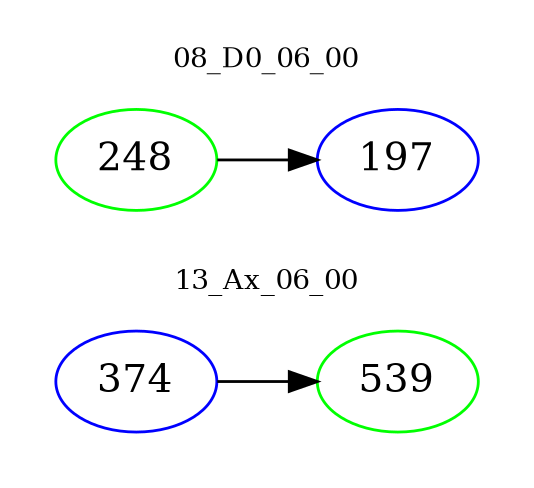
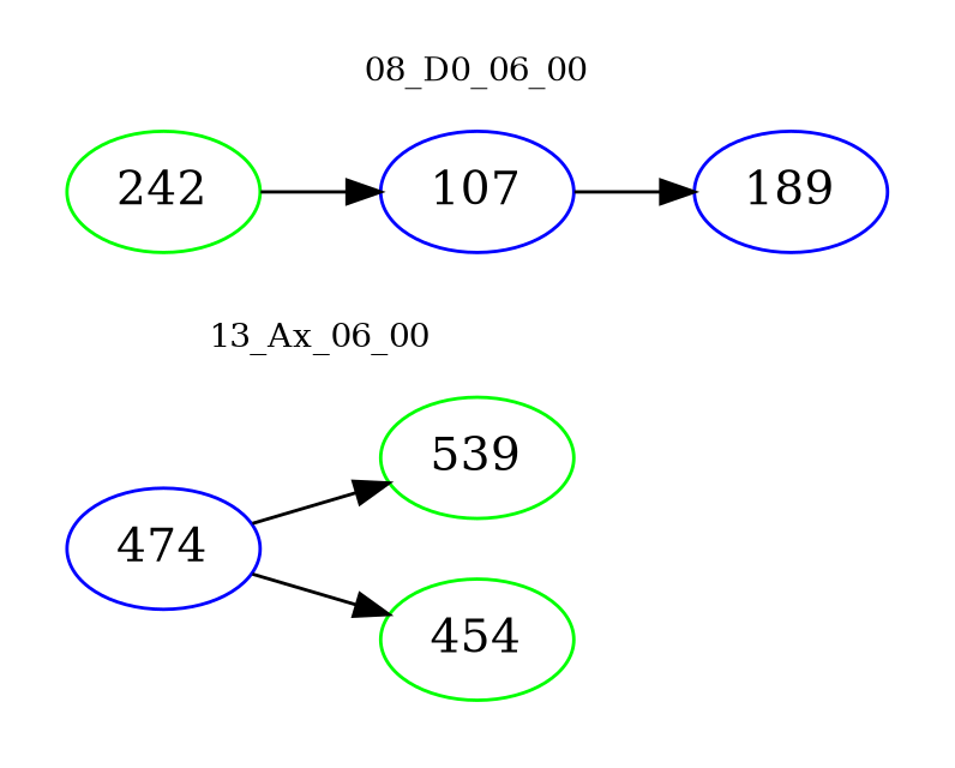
  digraph {
    rankdir=LR
    node [color=blue]
    edge [color=black]
-   n1 [label=374]
+   n1 [label=474]
+   n2 [color=green label=454]
    n3 [color=green label=539]
-   n4 [label=197]
-   n6 [color=green label=248]
+   n4 [label=107]
+   n5 [label=189]
+   n6 [color=green label=242]
    subgraph cluster_1 {
      color=white
      fontsize=10
      label="13_Ax_06_00"
      n1
+     n2
      n3
    }
    subgraph cluster_2 {
      color=white
      fontsize=10
      label="08_D0_06_00"
      n4
+     n5
      n6
    }
+   n1 -> n2
    n1 -> n3
+   n4 -> n5
    n6 -> n4
  }
